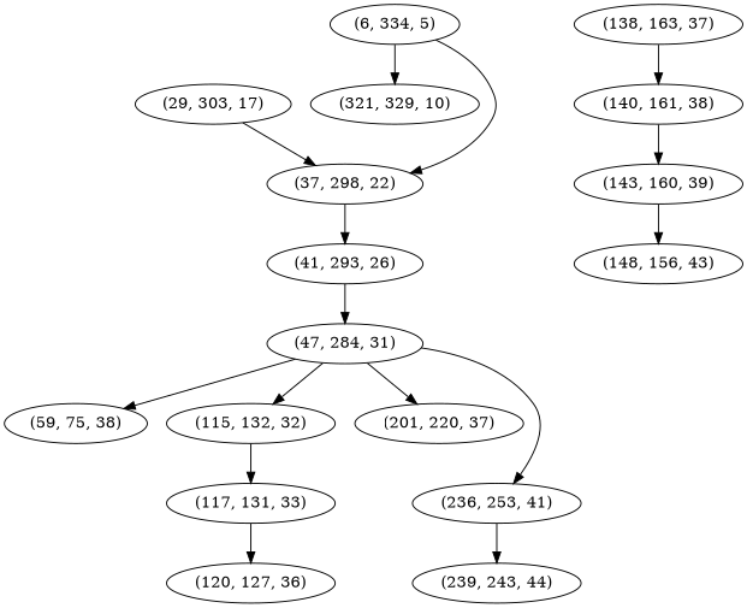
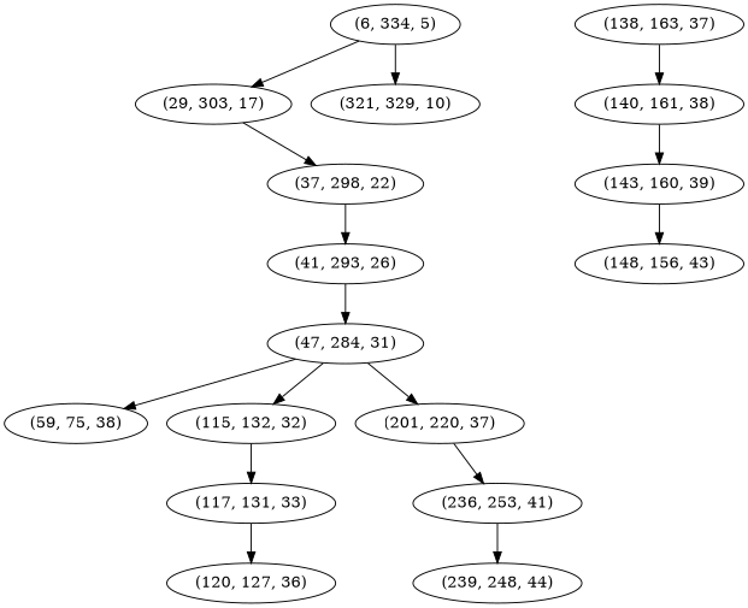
  digraph {
    "(6, 334, 5)"
    "(29, 303, 17)"
    "(321, 329, 10)"
    "(37, 298, 22)"
    "(41, 293, 26)"
    "(47, 284, 31)"
    "(59, 75, 38)"
    "(115, 132, 32)"
    "(201, 220, 37)"
    "(236, 253, 41)"
    "(117, 131, 33)"
    "(138, 163, 37)"
    "(140, 161, 38)"
-   "(239, 248, 44)" [label="(239, 243, 44)"]
+   "(239, 248, 44)"
    "(120, 127, 36)"
    "(143, 160, 39)"
    "(148, 156, 43)"
-   "(6, 334, 5)" -> "(37, 298, 22)"
+   "(6, 334, 5)" -> "(29, 303, 17)"
    "(6, 334, 5)" -> "(321, 329, 10)"
    "(29, 303, 17)" -> "(37, 298, 22)"
    "(37, 298, 22)" -> "(41, 293, 26)"
    "(41, 293, 26)" -> "(47, 284, 31)"
    "(47, 284, 31)" -> "(59, 75, 38)"
    "(47, 284, 31)" -> "(115, 132, 32)"
    "(47, 284, 31)" -> "(201, 220, 37)"
-   "(47, 284, 31)" -> "(236, 253, 41)"
+   "(201, 220, 37)" -> "(236, 253, 41)"
    "(115, 132, 32)" -> "(117, 131, 33)"
    "(236, 253, 41)" -> "(239, 248, 44)"
    "(117, 131, 33)" -> "(120, 127, 36)"
    "(138, 163, 37)" -> "(140, 161, 38)"
    "(140, 161, 38)" -> "(143, 160, 39)"
    "(143, 160, 39)" -> "(148, 156, 43)"
  }
